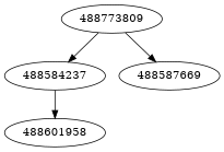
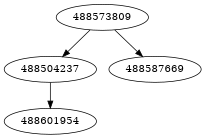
  strict digraph {
-   488573809 [label=488773809]
-   488584237
+   488573809
+   488584237 [label=488504237]
    488587669
-   488601958
+   488601958 [label=488601954]
    488573809 -> 488584237
    488573809 -> 488587669
    488584237 -> 488601958
  }
